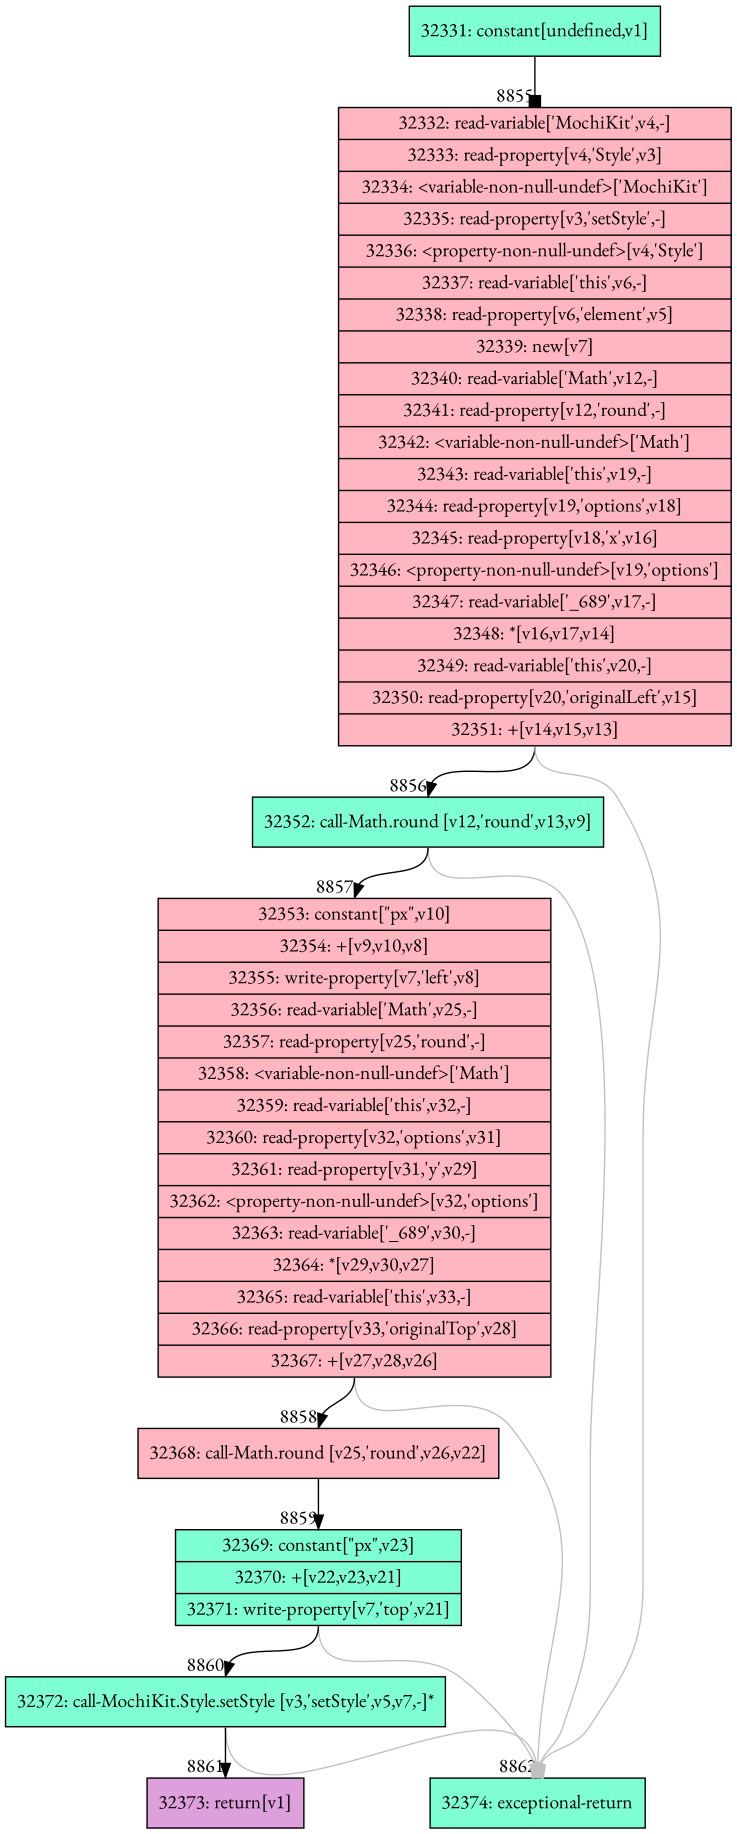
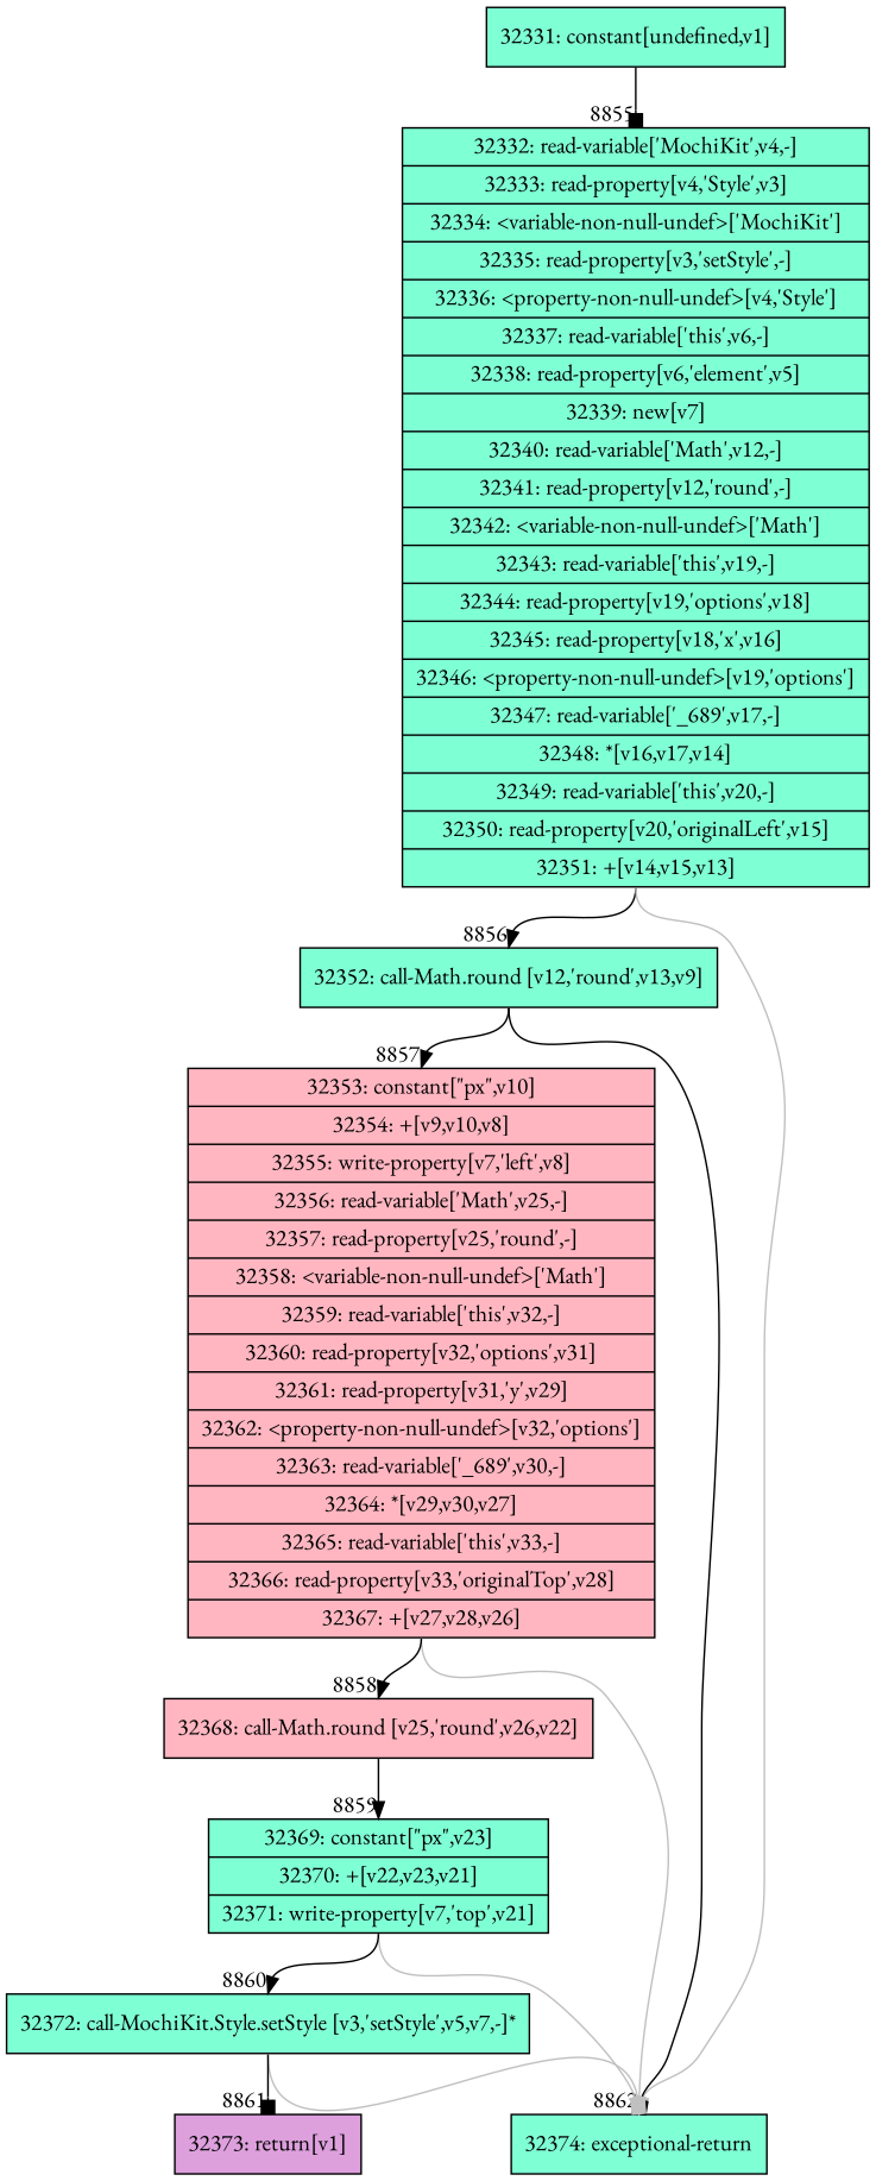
  digraph {
    fontname="EB Garamond"
    rankdir=TD
    node [fillcolor=aquamarine fontname="EB Garamond" shape=record style=filled]
    edge [arrowhead=normal fontname="EB Garamond" headport=n tailport=s]
    n1 [label="{32331: constant[undefined,v1]}"]
-   n2 [fillcolor=lightpink label="{32332: read-variable['MochiKit',v4,-]|32333: read-property[v4,'Style',v3]|32334: \<variable-non-null-undef\>['MochiKit']|32335: read-property[v3,'setStyle',-]|32336: \<property-non-null-undef\>[v4,'Style']|32337: read-variable['this',v6,-]|32338: read-property[v6,'element',v5]|32339: new[v7]|32340: read-variable['Math',v12,-]|32341: read-property[v12,'round',-]|32342: \<variable-non-null-undef\>['Math']|32343: read-variable['this',v19,-]|32344: read-property[v19,'options',v18]|32345: read-property[v18,'x',v16]|32346: \<property-non-null-undef\>[v19,'options']|32347: read-variable['_689',v17,-]|32348: *[v16,v17,v14]|32349: read-variable['this',v20,-]|32350: read-property[v20,'originalLeft',v15]|32351: +[v14,v15,v13]}"]
+   n2 [label="{32332: read-variable['MochiKit',v4,-]|32333: read-property[v4,'Style',v3]|32334: \<variable-non-null-undef\>['MochiKit']|32335: read-property[v3,'setStyle',-]|32336: \<property-non-null-undef\>[v4,'Style']|32337: read-variable['this',v6,-]|32338: read-property[v6,'element',v5]|32339: new[v7]|32340: read-variable['Math',v12,-]|32341: read-property[v12,'round',-]|32342: \<variable-non-null-undef\>['Math']|32343: read-variable['this',v19,-]|32344: read-property[v19,'options',v18]|32345: read-property[v18,'x',v16]|32346: \<property-non-null-undef\>[v19,'options']|32347: read-variable['_689',v17,-]|32348: *[v16,v17,v14]|32349: read-variable['this',v20,-]|32350: read-property[v20,'originalLeft',v15]|32351: +[v14,v15,v13]}"]
    n3 [label="{32352: call-Math.round [v12,'round',v13,v9]}"]
    n4 [label="{32374: exceptional-return}"]
    n5 [fillcolor=lightpink label="{32353: constant[\"px\",v10]|32354: +[v9,v10,v8]|32355: write-property[v7,'left',v8]|32356: read-variable['Math',v25,-]|32357: read-property[v25,'round',-]|32358: \<variable-non-null-undef\>['Math']|32359: read-variable['this',v32,-]|32360: read-property[v32,'options',v31]|32361: read-property[v31,'y',v29]|32362: \<property-non-null-undef\>[v32,'options']|32363: read-variable['_689',v30,-]|32364: *[v29,v30,v27]|32365: read-variable['this',v33,-]|32366: read-property[v33,'originalTop',v28]|32367: +[v27,v28,v26]}"]
    n6 [fillcolor=lightpink label="{32368: call-Math.round [v25,'round',v26,v22]}"]
    n7 [label="{32369: constant[\"px\",v23]|32370: +[v22,v23,v21]|32371: write-property[v7,'top',v21]}"]
    n8 [label="{32372: call-MochiKit.Style.setStyle [v3,'setStyle',v5,v7,-]*}"]
    n9 [fillcolor=plum label="{32373: return[v1]}"]
    n1 -> n2 [arrowhead=box headlabel="      8855"]
    n2 -> n3 [headlabel="      8856"]
    n2 -> n4 [color=gray headlabel="      8862"]
-   n3 -> n4 [arrowhead=box color=gray]
+   n3 -> n4 [arrowhead=box color=black]
    n3 -> n5 [headlabel="      8857"]
    n5 -> n4 [color=gray]
    n5 -> n6 [headlabel="      8858"]
    n6 -> n7 [headlabel="      8859"]
    n7 -> n4 [color=gray]
    n7 -> n8 [headlabel="      8860"]
    n8 -> n4 [arrowhead=box color=gray]
-   n8 -> n9 [headlabel="      8861"]
+   n8 -> n9 [arrowhead=box headlabel="      8861"]
  }
